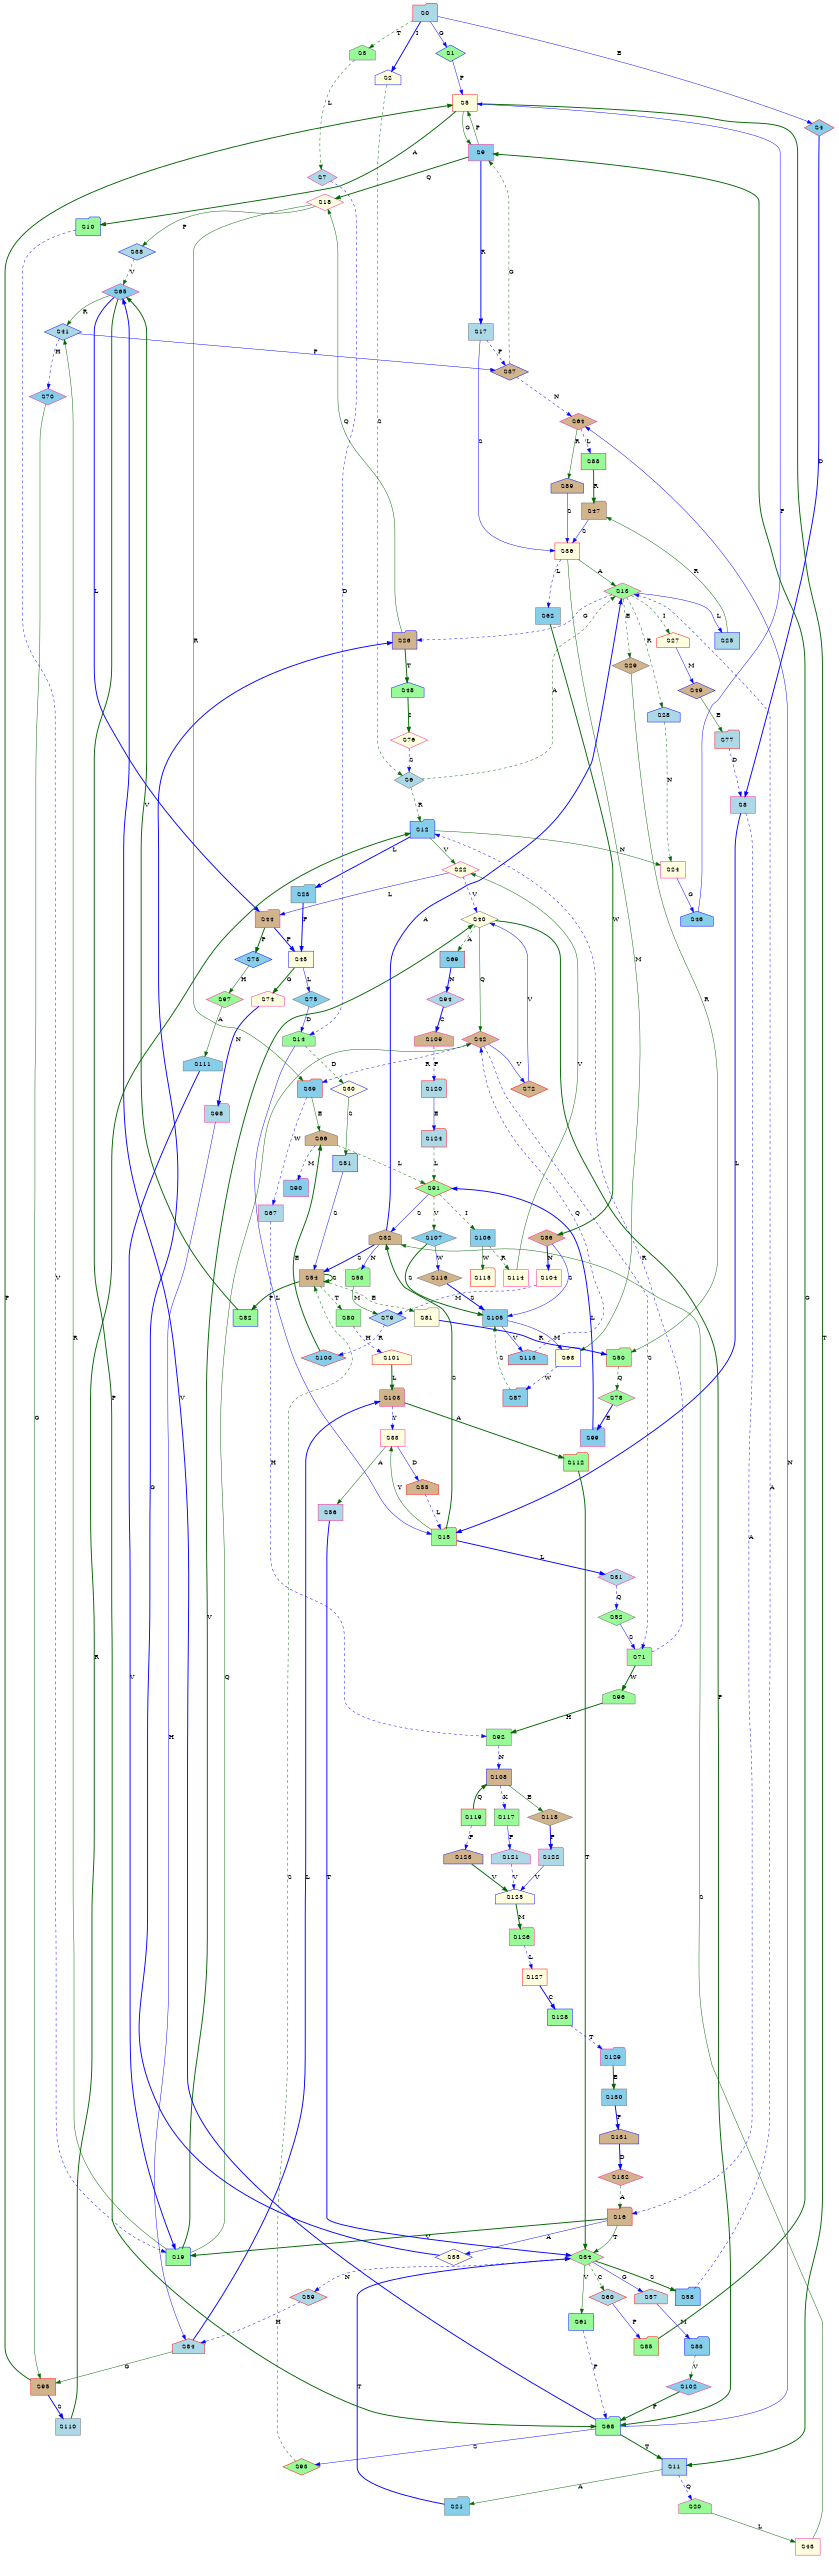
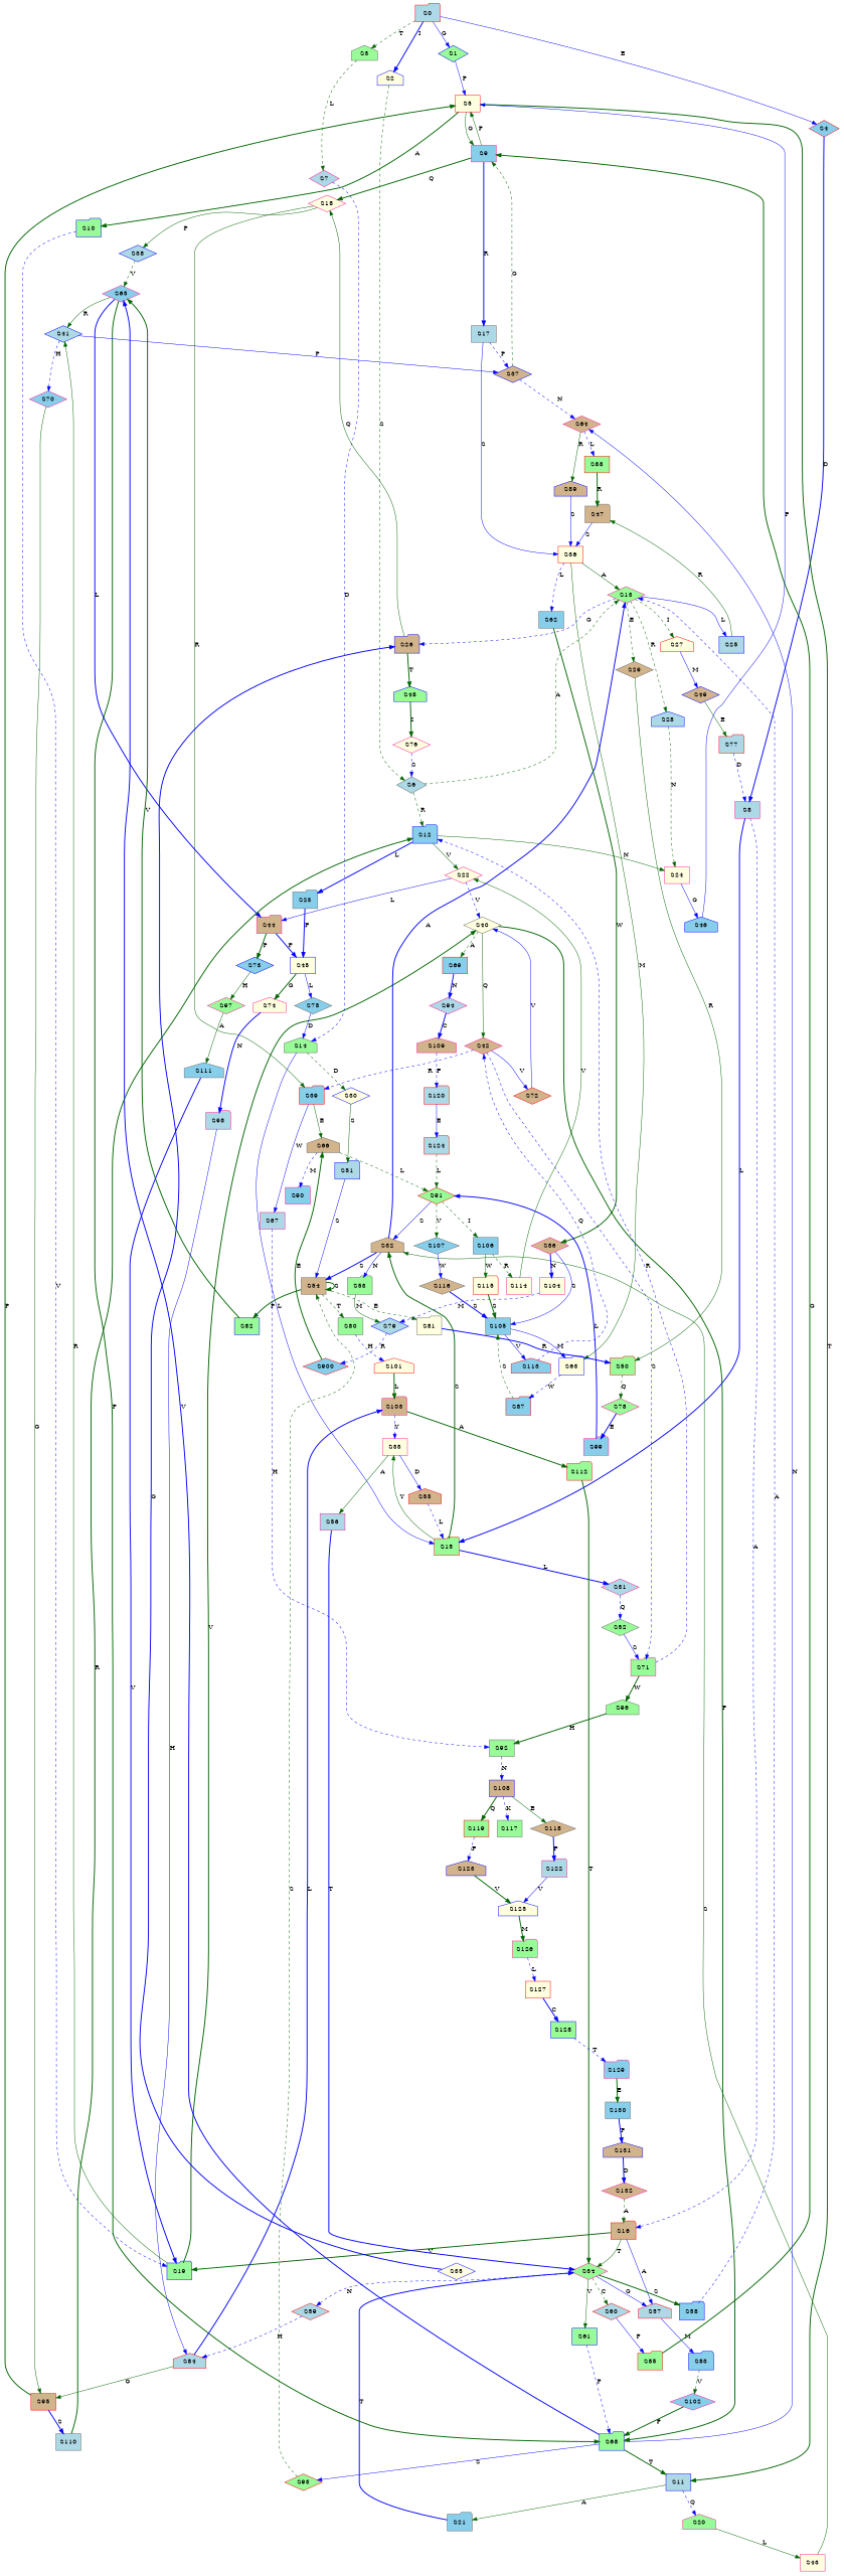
  strict digraph {
    node [color=deeppink fillcolor=palegreen shape=diamond style=filled]
    edge [color=blue style=solid]
    S0 [color=red fillcolor=lightblue shape=folder]
    S1 [color=blue]
    S2 [color=blue fillcolor=lightyellow shape=house]
    S3 [color=gray40 shape=house]
    S4 [color=red fillcolor=skyblue]
    S5 [color=red fillcolor=lightyellow shape=box]
    S6 [color=gray40 fillcolor=lightblue]
    S7 [fillcolor=lightblue]
    S8 [fillcolor=lightblue shape=box]
    S9 [fillcolor=skyblue shape=box]
    S10 [color=blue shape=folder]
    S11 [color=blue fillcolor=lightblue shape=box]
    S12 [color=blue fillcolor=skyblue shape=folder]
    S13
    S14 [color=gray40 shape=house]
    S15 [color=red shape=folder]
    S16 [color=red fillcolor=tan shape=folder]
    S17 [color=gray40 fillcolor=lightblue shape=box]
    S18 [fillcolor=lightyellow]
    S19 [color=blue shape=folder]
    S20 [shape=house]
    S21 [color=gray40 fillcolor=skyblue shape=folder]
    S22 [fillcolor=lightyellow]
    S23 [color=gray40 fillcolor=skyblue shape=folder]
    S24 [fillcolor=lightyellow shape=box]
    S25 [color=blue fillcolor=lightblue shape=box]
    S26 [color=blue fillcolor=tan shape=folder]
    S27 [color=red fillcolor=lightyellow shape=house]
    S28 [color=blue fillcolor=lightblue shape=house]
    S29 [color=gray40 fillcolor=tan]
    S30 [color=blue fillcolor=lightyellow]
    S31 [fillcolor=lightblue]
    S32 [color=gray40 fillcolor=tan shape=house]
    S33 [fillcolor=lightyellow shape=box]
    S34
    S35 [color=blue fillcolor=lightyellow]
    S36 [color=red fillcolor=lightyellow shape=box]
    S37 [color=blue fillcolor=tan]
    S38 [color=blue fillcolor=lightblue]
    S39 [color=red fillcolor=skyblue shape=folder]
    S40 [color=gray40 fillcolor=lightyellow]
    S41 [color=blue fillcolor=lightblue]
    S42 [fillcolor=tan]
    S43 [fillcolor=lightyellow shape=box]
    S44 [fillcolor=tan shape=folder]
    S45 [color=blue fillcolor=lightyellow shape=box]
    S46 [color=blue fillcolor=skyblue shape=house]
    S47 [color=gray40 fillcolor=tan shape=folder]
    S48 [color=blue shape=house]
    S49 [color=blue fillcolor=tan]
    S50 [color=red shape=folder]
    S51 [color=blue fillcolor=lightblue shape=folder]
    S52 [color=gray40]
    S53 [color=gray40 shape=folder]
    S54 [color=gray40 fillcolor=tan shape=box]
    S55 [color=red fillcolor=tan shape=house]
    S56 [fillcolor=lightblue shape=box]
    S57 [color=red fillcolor=lightblue shape=house]
    S58 [color=blue fillcolor=skyblue shape=folder]
    S59 [color=red fillcolor=lightblue]
    S60 [color=red fillcolor=lightblue]
    S61 [color=blue shape=box]
    S62 [color=gray40 fillcolor=skyblue shape=box]
    S63 [color=blue fillcolor=lightyellow shape=folder]
    S64 [fillcolor=tan]
    S65 [fillcolor=skyblue]
    S66 [color=gray40 fillcolor=tan shape=house]
    S67 [fillcolor=lightblue shape=box]
    S68 [color=blue shape=folder]
    S69 [color=red fillcolor=skyblue shape=box]
    S70 [fillcolor=skyblue]
    S71 [shape=folder]
    S72 [color=red fillcolor=tan]
    S73 [color=blue fillcolor=skyblue]
    S74 [fillcolor=lightyellow shape=house]
    S75 [color=gray40 fillcolor=skyblue]
    S76 [fillcolor=lightyellow]
    S77 [color=red fillcolor=lightblue shape=folder]
    S78
    S79 [color=blue fillcolor=lightblue]
    S80 [color=gray40 shape=box]
    S81 [color=gray40 fillcolor=lightyellow shape=folder]
    S82 [color=blue shape=box]
    S83 [color=blue fillcolor=skyblue shape=folder]
    S84 [color=red fillcolor=lightblue shape=house]
    S85 [color=red shape=folder]
    S86 [fillcolor=tan]
    S87 [color=red fillcolor=skyblue shape=folder]
    S88 [color=red shape=box]
    S89 [color=blue fillcolor=tan shape=house]
    S90 [fillcolor=skyblue shape=folder]
    S91 [color=red]
    S92 [color=gray40 shape=box]
    S93 [color=red]
    S94 [fillcolor=lightblue]
    S95 [color=red fillcolor=tan shape=box]
    S96 [color=gray40 shape=house]
    S97
    S98 [fillcolor=lightblue shape=folder]
    S99 [fillcolor=skyblue shape=folder]
-   S100 [color=red fillcolor=skyblue]
+   S100 [color=red fillcolor=skyblue label=S900]
    S101 [color=red fillcolor=lightyellow shape=house]
    S102 [fillcolor=skyblue]
    S103 [fillcolor=tan shape=folder]
    S104 [fillcolor=lightyellow shape=box]
    S105 [color=gray40 fillcolor=skyblue shape=box]
    S106 [color=gray40 fillcolor=skyblue shape=box]
    S107 [color=gray40 fillcolor=skyblue]
    S108 [color=blue fillcolor=tan shape=box]
    S109 [fillcolor=tan shape=house]
    S110 [color=gray40 fillcolor=lightblue shape=box]
    S111 [color=gray40 fillcolor=skyblue shape=house]
    S112 [color=red shape=folder]
    S113 [color=red fillcolor=skyblue shape=house]
    S114 [fillcolor=lightyellow shape=box]
    S115 [color=red fillcolor=lightyellow shape=folder]
    S116 [color=gray40 fillcolor=tan]
    S117 [color=gray40 shape=box]
    S118 [color=gray40 fillcolor=tan]
    S119 [color=red shape=box]
    S120 [color=red fillcolor=lightblue shape=folder]
-   S121 [fillcolor=lightblue shape=house]
    S122 [fillcolor=lightblue shape=folder]
    S123 [color=blue fillcolor=tan shape=house]
    S124 [color=red fillcolor=lightblue shape=folder]
    S125 [color=blue fillcolor=lightyellow shape=house]
    S126 [shape=folder]
    S127 [color=red fillcolor=lightyellow shape=box]
    S128 [color=blue shape=box]
    S129 [fillcolor=skyblue shape=folder]
    S130 [color=gray40 fillcolor=skyblue shape=box]
    S131 [color=blue fillcolor=tan shape=house]
    S132 [fillcolor=tan]
    S0 -> S1 [label=G]
    S0 -> S2 [label=I style=bold]
    S0 -> S3 [color=darkgreen label=T style=dashed]
    S0 -> S4 [label=E]
    S1 -> S5 [label=P]
    S2 -> S6 [color=darkgreen label=S style=dashed]
    S3 -> S7 [color=darkgreen label=L style=dashed]
    S4 -> S8 [label=D style=bold]
    S5 -> S9 [color=darkgreen label=G]
    S5 -> S10 [color=darkgreen label=A style=bold]
    S5 -> S11 [color=darkgreen label=T style=bold]
    S6 -> S12 [color=darkgreen label=R style=dashed]
    S6 -> S13 [color=darkgreen label=A style=dashed]
    S7 -> S14 [label=D style=dashed]
    S8 -> S15 [label=L style=bold]
    S8 -> S16 [label=A style=dashed]
    S9 -> S5 [color=darkgreen label=P]
    S9 -> S17 [label=R style=bold]
    S9 -> S18 [color=darkgreen label=Q style=bold]
    S10 -> S19 [label=V style=dashed]
    S11 -> S20 [label=Q style=dashed]
    S11 -> S21 [color=darkgreen label=A]
    S12 -> S22 [color=darkgreen label=V]
    S12 -> S23 [label=L style=bold]
    S12 -> S24 [color=darkgreen label=N]
    S13 -> S25 [label=L]
    S13 -> S26 [label=G style=dashed]
    S13 -> S27 [color=darkgreen label=I style=dashed]
    S13 -> S28 [color=darkgreen label=R style=dashed]
    S13 -> S29 [color=darkgreen label=E style=dashed]
    S14 -> S15 [label=L]
    S14 -> S30 [color=darkgreen label=D style=dashed]
    S15 -> S31 [label=L style=bold]
    S15 -> S32 [color=darkgreen label=S style=bold]
    S15 -> S33 [color=darkgreen label=Y]
    S16 -> S19 [color=darkgreen label=V style=bold]
    S16 -> S34 [color=darkgreen label=T]
-   S16 -> S35 [label=A]
+   S16 -> S57 [label=A]
    S17 -> S36 [label=S]
    S17 -> S37 [label=P style=dashed]
    S18 -> S38 [color=darkgreen label=P]
    S18 -> S39 [color=darkgreen label=R]
    S19 -> S40 [color=darkgreen label=V style=bold]
    S19 -> S41 [color=darkgreen label=R]
-   S19 -> S42 [color=darkgreen label=Q]
    S20 -> S43 [color=darkgreen label=L]
    S21 -> S34 [label=T style=bold]
    S22 -> S40 [label=V style=dashed]
    S22 -> S44 [label=L]
    S23 -> S45 [label=F style=bold]
    S24 -> S46 [label=G]
    S25 -> S47 [color=darkgreen label=R]
    S26 -> S18 [color=darkgreen label=Q]
    S26 -> S48 [color=darkgreen label=T style=bold]
    S27 -> S49 [label=M]
    S28 -> S24 [color=darkgreen label=N style=dashed]
    S29 -> S50 [color=darkgreen label=R]
    S30 -> S51 [color=darkgreen label=S]
    S31 -> S52 [label=Q style=dashed]
    S32 -> S13 [label=A style=bold]
    S32 -> S53 [label=N]
    S32 -> S54 [label=S style=bold]
    S33 -> S55 [label=D]
    S33 -> S56 [color=darkgreen label=A]
    S34 -> S57 [label=G]
    S34 -> S58 [color=darkgreen label=S style=bold]
    S34 -> S59 [label=N style=dashed]
    S34 -> S60 [color=darkgreen label=C style=dashed]
    S34 -> S61 [color=darkgreen label=V]
    S35 -> S26 [label=G style=bold]
    S36 -> S13 [color=darkgreen label=A]
    S36 -> S62 [label=L style=dashed]
    S36 -> S63 [color=darkgreen label=M]
    S37 -> S9 [color=darkgreen label=G style=dashed]
    S37 -> S64 [label=N style=dashed]
    S38 -> S65 [color=darkgreen label=V style=dashed]
    S39 -> S66 [color=darkgreen label=E]
-   S39 -> S67 [label=W style=dashed]
+   S39 -> S67 [label=W]
    S40 -> S42 [color=darkgreen label=Q]
    S40 -> S68 [color=darkgreen label=P style=bold]
    S40 -> S69 [color=darkgreen label=A style=dashed]
    S41 -> S37 [label=P]
    S41 -> S70 [label=H style=dashed]
    S42 -> S39 [label=R style=dashed]
    S42 -> S71 [label=S style=dashed]
    S42 -> S72 [label=V]
    S43 -> S32 [color=darkgreen label=S]
    S44 -> S45 [label=F style=bold]
    S44 -> S73 [color=darkgreen label=P style=bold]
    S45 -> S74 [color=darkgreen label=G style=bold]
    S45 -> S75 [label=L]
    S46 -> S5 [label=P]
    S47 -> S36 [label=S]
    S48 -> S76 [color=darkgreen label=I style=bold]
    S49 -> S77 [color=darkgreen label=E]
    S50 -> S78 [color=darkgreen label=Q style=dashed]
    S51 -> S54 [label=S]
    S52 -> S71 [label=S]
    S53 -> S79 [color=darkgreen label=M]
    S54 -> S54 [color=darkgreen label=S style=bold]
    S54 -> S80 [color=darkgreen label=T style=dashed]
    S54 -> S81 [color=darkgreen label=E style=dashed]
    S54 -> S82 [color=darkgreen label=P style=bold]
    S55 -> S15 [label=L style=dashed]
    S56 -> S34 [label=T style=bold]
    S57 -> S83 [label=M]
    S58 -> S13 [label=A style=dashed]
    S59 -> S84 [label=H style=dashed]
    S60 -> S85 [label=P]
    S61 -> S68 [label=P style=dashed]
    S62 -> S86 [color=darkgreen label=W style=bold]
    S63 -> S87 [label=W style=dashed]
    S64 -> S88 [label=L style=dashed]
    S64 -> S89 [color=darkgreen label=R]
    S65 -> S41 [color=darkgreen label=R]
    S65 -> S44 [label=L style=bold]
    S65 -> S68 [color=darkgreen label=P style=bold]
    S66 -> S90 [label=M style=dashed]
    S66 -> S91 [color=darkgreen label=L style=dashed]
    S67 -> S92 [label=H style=dashed]
    S68 -> S11 [color=darkgreen label=T style=bold]
    S68 -> S64 [label=N]
    S68 -> S65 [label=V style=bold]
    S68 -> S93 [label=S]
    S69 -> S94 [label=N style=bold]
    S70 -> S95 [color=darkgreen label=G]
    S71 -> S12 [label=R style=dashed]
    S71 -> S96 [color=darkgreen label=W style=bold]
    S72 -> S40 [label=V]
    S73 -> S97 [color=darkgreen label=H]
    S74 -> S98 [label=N style=bold]
    S75 -> S14 [label=D]
    S76 -> S6 [label=S style=dashed]
    S77 -> S8 [label=D style=dashed]
    S78 -> S99 [label=E style=bold]
    S79 -> S100 [label=R style=dashed]
    S80 -> S101 [label=H style=dashed]
    S81 -> S50 [label=R style=bold]
    S82 -> S65 [color=darkgreen label=V style=bold]
    S83 -> S102 [color=darkgreen label=V style=dashed]
    S84 -> S95 [color=darkgreen label=G]
    S84 -> S103 [label=L style=bold]
    S85 -> S9 [color=darkgreen label=G style=bold]
    S86 -> S104 [label=N style=bold]
    S86 -> S105 [label=S]
    S87 -> S105 [color=darkgreen label=S style=dashed]
    S88 -> S47 [color=darkgreen label=R style=bold]
    S89 -> S36 [label=S]
    S91 -> S32 [label=S]
    S91 -> S106 [color=darkgreen label=I style=dashed]
    S91 -> S107 [color=darkgreen label=V style=dashed]
    S92 -> S108 [label=N style=dashed]
    S93 -> S54 [color=darkgreen label=S style=dashed]
    S94 -> S109 [label=C style=bold]
    S95 -> S5 [color=darkgreen label=P style=bold]
    S95 -> S110 [label=S style=bold]
    S96 -> S92 [color=darkgreen label=H style=bold]
    S97 -> S111 [color=darkgreen label=A]
    S98 -> S84 [label=H]
    S99 -> S91 [label=L style=bold]
    S100 -> S66 [color=darkgreen label=E style=bold]
    S101 -> S103 [color=darkgreen label=L style=bold]
    S102 -> S68 [color=darkgreen label=P style=bold]
    S103 -> S33 [label=Y style=dashed]
    S103 -> S112 [color=darkgreen label=A style=bold]
    S104 -> S79 [label=M style=dashed]
    S105 -> S63 [label=M]
    S105 -> S113 [label=V]
    S106 -> S114 [color=darkgreen label=R style=dashed]
    S106 -> S115 [color=darkgreen label=W]
    S107 -> S116 [label=W]
    S108 -> S117 [label=K style=dashed]
    S108 -> S118 [color=darkgreen label=E]
-   S119 -> S108 [color=darkgreen label=Q style=bold]
+   S108 -> S119 [color=darkgreen label=Q style=bold]
    S109 -> S120 [label=F style=dashed]
    S110 -> S12 [color=darkgreen label=R style=bold]
    S111 -> S19 [label=V style=bold]
    S112 -> S34 [color=darkgreen label=T style=bold]
    S113 -> S42 [label=Q style=dashed]
    S114 -> S22 [color=darkgreen label=V]
-   S107 -> S105 [color=darkgreen label=S style=bold]
+   S115 -> S105 [color=darkgreen label=S style=bold]
    S116 -> S105 [label=S style=bold]
-   S117 -> S121 [label=F]
    S118 -> S122 [label=F style=bold]
    S119 -> S123 [label=F style=dashed]
    S120 -> S124 [label=E]
-   S121 -> S125 [label=V style=dashed]
    S122 -> S125 [label=V]
    S123 -> S125 [color=darkgreen label=V style=bold]
    S124 -> S91 [color=darkgreen label=L style=dashed]
    S125 -> S126 [color=darkgreen label=M style=bold]
    S126 -> S127 [label=L style=dashed]
    S127 -> S128 [label=C style=bold]
    S128 -> S129 [label=T style=dashed]
    S129 -> S130 [color=darkgreen label=E style=bold]
    S130 -> S131 [label=P style=bold]
    S131 -> S132 [label=D style=bold]
    S132 -> S16 [color=darkgreen label=A style=dashed]
  }
